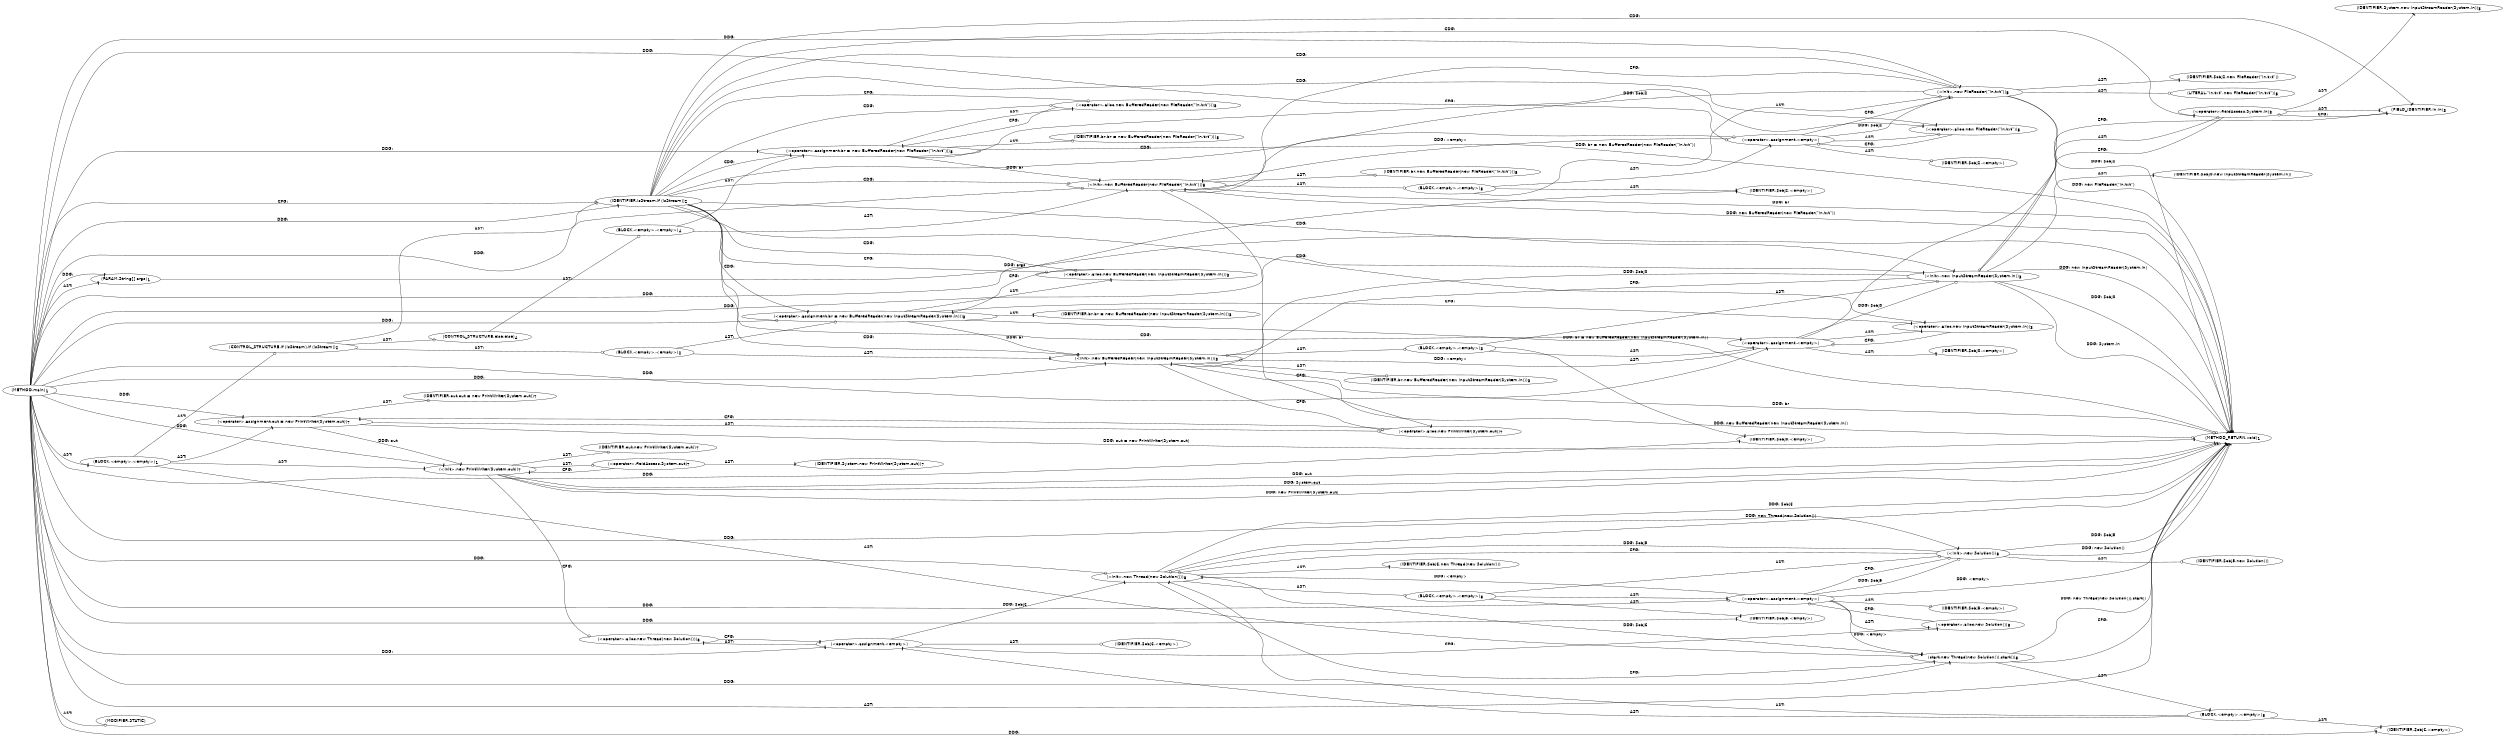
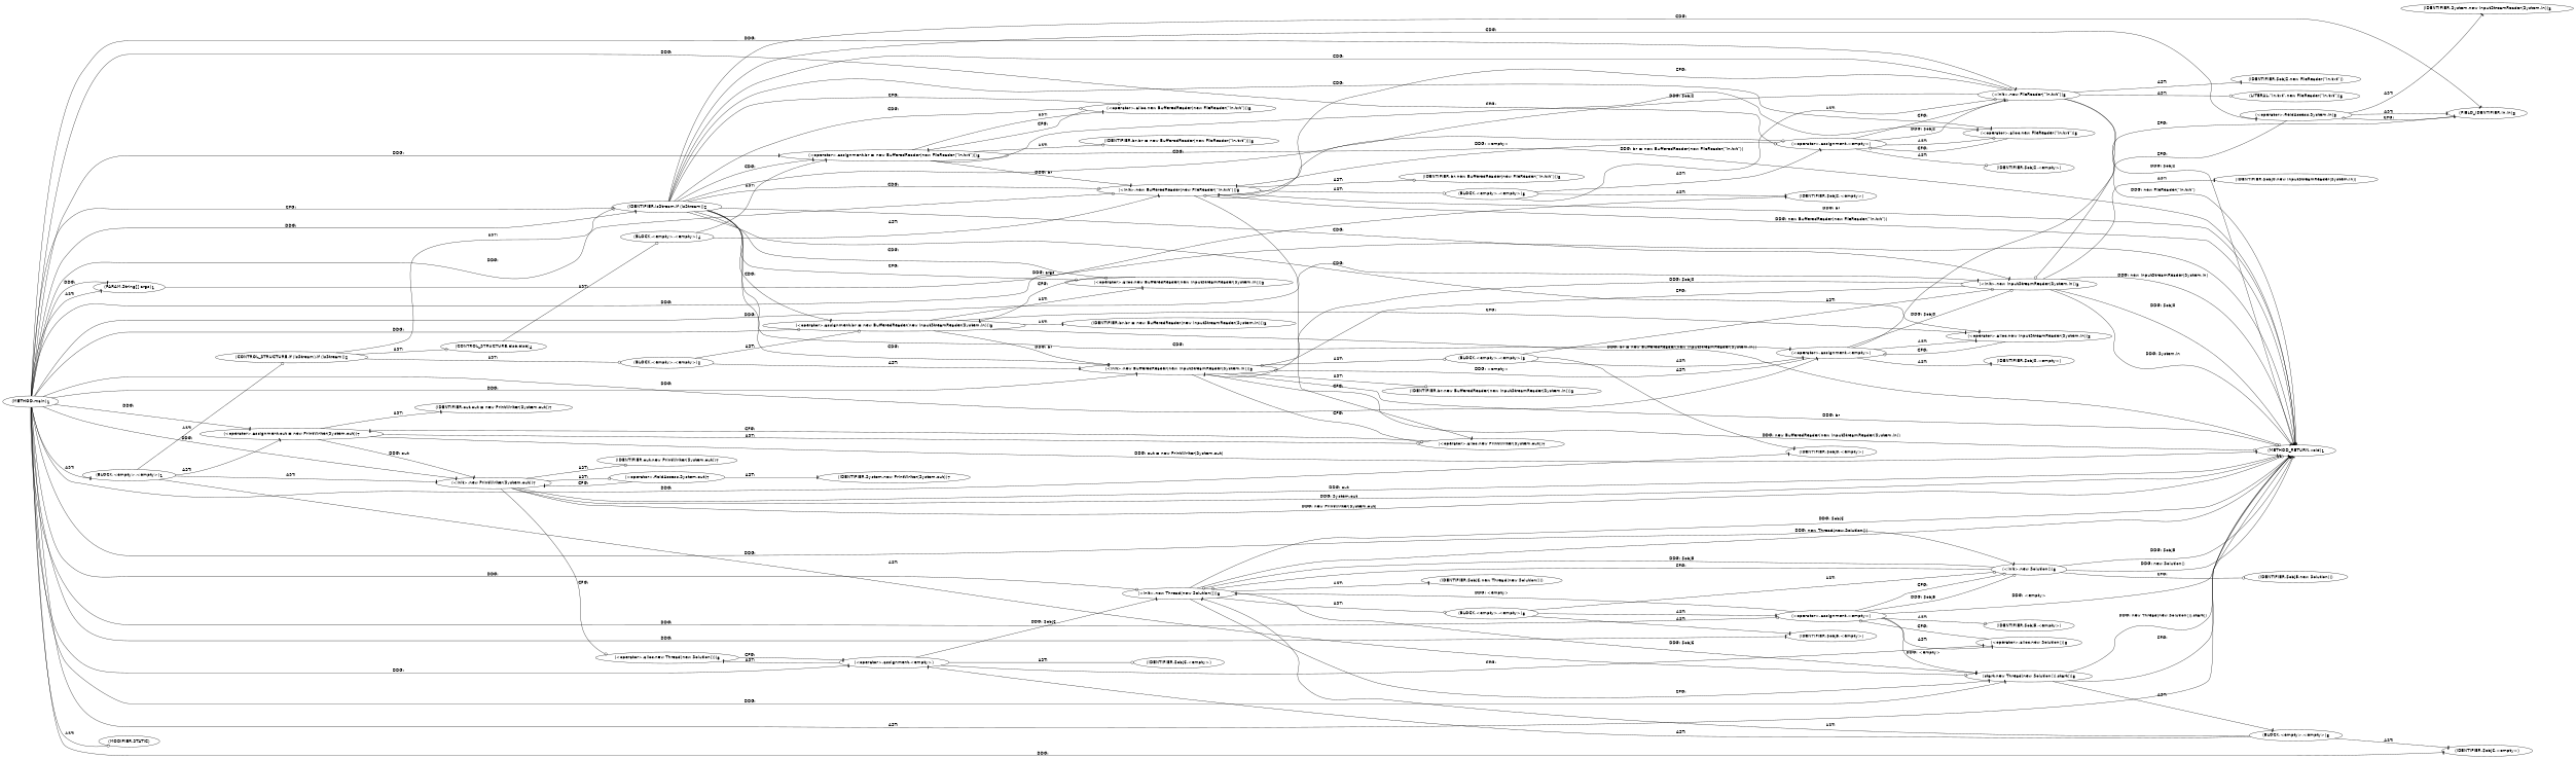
  digraph {
    fontname="DejaVu Sans"
    rankdir=LR
    node [fontname="DejaVu Sans"]
    edge [arrowhead=tee fontname="DejaVu Sans"]
    n1 [label=<(METHOD,main)<SUB>1</SUB>>]
    n2 [label=<(PARAM,String[] args)<SUB>1</SUB>>]
    n3 [label=<(BLOCK,&lt;empty&gt;,&lt;empty&gt;)<SUB>1</SUB>>]
    n4 [label=<(IDENTIFIER,isStream,if (isStream))<SUB>2</SUB>>]
    n5 [label=<(&lt;operator&gt;.assignment,br = new BufferedReader(new InputStreamReader(System.in)))<SUB>3</SUB>>]
    n6 [label=<(&lt;init&gt;,new BufferedReader(new InputStreamReader(System.in)))<SUB>3</SUB>>]
    n7 [label=<(&lt;operator&gt;.assignment,&lt;empty&gt;)>]
    n8 [label=<(&lt;init&gt;,new InputStreamReader(System.in))<SUB>3</SUB>>]
    n9 [label=<(IDENTIFIER,$obj0,&lt;empty&gt;)>]
    n10 [label=<(&lt;operator&gt;.assignment,br = new BufferedReader(new FileReader(&quot;in.txt&quot;)))<SUB>5</SUB>>]
    n11 [label=<(&lt;init&gt;,new BufferedReader(new FileReader(&quot;in.txt&quot;)))<SUB>5</SUB>>]
    n12 [label=<(&lt;operator&gt;.assignment,&lt;empty&gt;)>]
    n13 [label=<(&lt;init&gt;,new FileReader(&quot;in.txt&quot;))<SUB>5</SUB>>]
    n14 [label=<(IDENTIFIER,$obj2,&lt;empty&gt;)>]
    n15 [label=<(&lt;operator&gt;.assignment,out = new PrintWriter(System.out))<SUB>7</SUB>>]
    n16 [label=<(&lt;init&gt;,new PrintWriter(System.out))<SUB>7</SUB>>]
    n17 [label=<(start,new Thread(new Solution()).start())<SUB>8</SUB>>]
    n18 [label=<(&lt;operator&gt;.assignment,&lt;empty&gt;)>]
    n19 [label=<(&lt;init&gt;,new Thread(new Solution()))<SUB>8</SUB>>]
    n20 [label=<(&lt;operator&gt;.assignment,&lt;empty&gt;)>]
    n21 [label=<(&lt;init&gt;,new Solution())<SUB>8</SUB>>]
    n22 [label=<(IDENTIFIER,$obj5,&lt;empty&gt;)>]
    n23 [label=<(IDENTIFIER,$obj6,&lt;empty&gt;)>]
    n24 [label=<(MODIFIER,STATIC)>]
    n25 [label=<(METHOD_RETURN,void)<SUB>1</SUB>>]
    n26 [label=<(CONTROL_STRUCTURE,if (isStream),if (isStream))<SUB>2</SUB>>]
    n27 [label=<(&lt;operator&gt;.alloc,new BufferedReader(new InputStreamReader(System.in)))<SUB>3</SUB>>]
    n28 [label=<(&lt;operator&gt;.alloc,new InputStreamReader(System.in))<SUB>3</SUB>>]
    n29 [label=<(&lt;operator&gt;.fieldAccess,System.in)<SUB>3</SUB>>]
    n30 [label=<(FIELD_IDENTIFIER,in,in)<SUB>3</SUB>>]
    n31 [label=<(&lt;operator&gt;.alloc,new BufferedReader(new FileReader(&quot;in.txt&quot;)))<SUB>5</SUB>>]
    n32 [label=<(&lt;operator&gt;.alloc,new FileReader(&quot;in.txt&quot;))<SUB>5</SUB>>]
    n33 [label=<(IDENTIFIER,br,br = new BufferedReader(new InputStreamReader(System.in)))<SUB>3</SUB>>]
    n34 [label=<(IDENTIFIER,br,new BufferedReader(new InputStreamReader(System.in)))<SUB>3</SUB>>]
    n35 [label=<(BLOCK,&lt;empty&gt;,&lt;empty&gt;)<SUB>3</SUB>>]
    n36 [label=<(&lt;operator&gt;.alloc,new PrintWriter(System.out))<SUB>7</SUB>>]
    n37 [label=<(IDENTIFIER,$obj0,&lt;empty&gt;)>]
    n38 [label=<(IDENTIFIER,$obj0,new InputStreamReader(System.in))>]
    n39 [label=<(IDENTIFIER,br,br = new BufferedReader(new FileReader(&quot;in.txt&quot;)))<SUB>5</SUB>>]
    n40 [label=<(IDENTIFIER,br,new BufferedReader(new FileReader(&quot;in.txt&quot;)))<SUB>5</SUB>>]
    n41 [label=<(BLOCK,&lt;empty&gt;,&lt;empty&gt;)<SUB>5</SUB>>]
    n42 [label=<(IDENTIFIER,$obj2,&lt;empty&gt;)>]
    n43 [label=<(IDENTIFIER,$obj2,new FileReader(&quot;in.txt&quot;))>]
    n44 [label=<(LITERAL,&quot;in.txt&quot;,new FileReader(&quot;in.txt&quot;))<SUB>5</SUB>>]
    n45 [label=<(IDENTIFIER,out,out = new PrintWriter(System.out))<SUB>7</SUB>>]
    n46 [label=<(IDENTIFIER,out,new PrintWriter(System.out))<SUB>7</SUB>>]
    n47 [label=<(&lt;operator&gt;.fieldAccess,System.out)<SUB>7</SUB>>]
    n48 [label=<(&lt;operator&gt;.alloc,new Thread(new Solution()))<SUB>8</SUB>>]
    n49 [label=<(BLOCK,&lt;empty&gt;,&lt;empty&gt;)<SUB>8</SUB>>]
    n50 [label=<(IDENTIFIER,$obj6,&lt;empty&gt;)>]
    n51 [label=<(&lt;operator&gt;.alloc,new Solution())<SUB>8</SUB>>]
    n52 [label=<(IDENTIFIER,$obj6,new Thread(new Solution()))>]
    n53 [label=<(BLOCK,&lt;empty&gt;,&lt;empty&gt;)<SUB>8</SUB>>]
    n54 [label=<(IDENTIFIER,$obj5,&lt;empty&gt;)>]
    n55 [label=<(IDENTIFIER,$obj5,new Solution())>]
    n56 [label=<(BLOCK,&lt;empty&gt;,&lt;empty&gt;)<SUB>2</SUB>>]
    n57 [label=<(CONTROL_STRUCTURE,else,else)<SUB>4</SUB>>]
    n58 [label=<(BLOCK,&lt;empty&gt;,&lt;empty&gt;)<SUB>4</SUB>>]
    n59 [label=<(IDENTIFIER,System,new InputStreamReader(System.in))<SUB>3</SUB>>]
    n60 [label=<(IDENTIFIER,System,new PrintWriter(System.out))<SUB>7</SUB>>]
    n1 -> n2 [label="AST: "]
    n1 -> n2 [label="DDG: "]
    n1 -> n3 [label="AST: "]
    n1 -> n4 [arrowhead=odot label="CFG: "]
    n1 -> n4 [label="DDG: "]
    n1 -> n5 [arrowhead=odot label="DDG: "]
    n1 -> n6 [label="DDG: "]
    n1 -> n7 [label="DDG: "]
    n1 -> n8 [label="DDG: "]
    n1 -> n9 [label="DDG: "]
    n1 -> n10 [label="DDG: "]
    n1 -> n11 [arrowhead=odot label="DDG: "]
    n1 -> n12 [arrowhead=odot label="DDG: "]
    n1 -> n13 [label="DDG: "]
    n1 -> n14 [label="DDG: "]
    n1 -> n15 [label="DDG: "]
    n1 -> n16 [label="DDG: "]
    n1 -> n17 [label="DDG: "]
    n1 -> n18 [label="DDG: "]
    n1 -> n19 [arrowhead=odot label="DDG: "]
    n1 -> n20 [arrowhead=odot label="DDG: "]
    n1 -> n21 [label="DDG: "]
    n1 -> n22 [label="DDG: "]
    n1 -> n23 [label="DDG: "]
    n1 -> n24 [arrowhead=odot label="AST: "]
    n1 -> n25 [label="AST: "]
    n2 -> n25 [arrowhead=odot label="DDG: args"]
    n3 -> n15 [label="AST: "]
    n3 -> n16 [label="AST: "]
    n3 -> n17 [arrowhead=odot label="AST: "]
    n3 -> n26 [arrowhead=odot label="AST: "]
    n4 -> n5 [label="CDG: "]
    n4 -> n6 [label="CDG: "]
    n4 -> n7 [label="CDG: "]
    n4 -> n8 [label="CDG: "]
    n4 -> n10 [label="CDG: "]
    n4 -> n11 [arrowhead=odot label="CDG: "]
    n4 -> n12 [arrowhead=odot label="CDG: "]
    n4 -> n13 [arrowhead=odot label="CDG: "]
    n4 -> n27 [arrowhead=odot label="CFG: "]
    n4 -> n27 [arrowhead=odot label="CDG: "]
    n4 -> n28 [label="CDG: "]
    n4 -> n29 [label="CDG: "]
    n4 -> n30 [label="CDG: "]
    n4 -> n31 [arrowhead=odot label="CFG: "]
    n4 -> n31 [arrowhead=odot label="CDG: "]
    n4 -> n32 [label="CDG: "]
    n5 -> n6 [arrowhead=odot label="DDG: br"]
    n5 -> n25 [arrowhead=odot label="DDG: br = new BufferedReader(new InputStreamReader(System.in))"]
    n5 -> n27 [label="AST: "]
    n5 -> n28 [label="CFG: "]
    n5 -> n33 [label="AST: "]
    n6 -> n25 [arrowhead=odot label="DDG: br"]
    n6 -> n25 [arrowhead=odot label="DDG: new BufferedReader(new InputStreamReader(System.in))"]
    n6 -> n34 [arrowhead=odot label="AST: "]
    n6 -> n35 [arrowhead=odot label="AST: "]
    n6 -> n36 [arrowhead=odot label="CFG: "]
    n7 -> n6 [arrowhead=odot label="DDG: &lt;empty&gt;"]
    n7 -> n8 [arrowhead=odot label="DDG: $obj0"]
    n7 -> n28 [label="AST: "]
    n7 -> n30 [label="CFG: "]
    n7 -> n37 [label="AST: "]
    n8 -> n6 [arrowhead=odot label="CFG: "]
    n8 -> n6 [label="DDG: $obj0"]
    n8 -> n25 [arrowhead=odot label="DDG: $obj0"]
    n8 -> n25 [label="DDG: System.in"]
    n8 -> n25 [label="DDG: new InputStreamReader(System.in)"]
-   n8 -> n29 [arrowhead=odot label="AST: "]
    n8 -> n38 [label="AST: "]
    n10 -> n11 [label="DDG: br"]
    n10 -> n25 [arrowhead=odot label="DDG: br = new BufferedReader(new FileReader(&quot;in.txt&quot;))"]
    n10 -> n31 [label="AST: "]
    n10 -> n32 [label="CFG: "]
    n10 -> n39 [arrowhead=odot label="AST: "]
    n11 -> n25 [label="DDG: br"]
    n11 -> n25 [arrowhead=odot label="DDG: new BufferedReader(new FileReader(&quot;in.txt&quot;))"]
    n11 -> n36 [label="CFG: "]
    n11 -> n40 [arrowhead=odot label="AST: "]
    n11 -> n41 [arrowhead=odot label="AST: "]
    n12 -> n11 [label="DDG: &lt;empty&gt;"]
    n12 -> n13 [arrowhead=odot label="CFG: "]
    n12 -> n13 [label="DDG: $obj2"]
    n12 -> n32 [arrowhead=odot label="AST: "]
    n12 -> n42 [arrowhead=odot label="AST: "]
    n13 -> n11 [arrowhead=odot label="CFG: "]
    n13 -> n11 [label="DDG: $obj2"]
    n13 -> n25 [label="DDG: $obj2"]
    n13 -> n25 [arrowhead=odot label="DDG: new FileReader(&quot;in.txt&quot;)"]
    n13 -> n43 [label="AST: "]
    n13 -> n44 [arrowhead=odot label="AST: "]
    n15 -> n16 [label="DDG: out"]
    n15 -> n25 [label="DDG: out = new PrintWriter(System.out)"]
    n15 -> n36 [arrowhead=odot label="AST: "]
-   n15 -> n45 [arrowhead=odot label="AST: "]
+   n15 -> n45 [label="AST: "]
    n16 -> n25 [label="DDG: out"]
    n16 -> n25 [label="DDG: System.out"]
    n16 -> n25 [arrowhead=odot label="DDG: new PrintWriter(System.out)"]
    n16 -> n46 [arrowhead=odot label="AST: "]
    n16 -> n47 [arrowhead=odot label="AST: "]
    n16 -> n48 [arrowhead=odot label="CFG: "]
    n17 -> n25 [label="CFG: "]
    n17 -> n25 [label="DDG: new Thread(new Solution()).start()"]
    n17 -> n49 [label="AST: "]
    n18 -> n19 [label="DDG: $obj6"]
    n18 -> n48 [label="AST: "]
    n18 -> n50 [arrowhead=odot label="AST: "]
    n18 -> n51 [label="CFG: "]
    n19 -> n17 [label="CFG: "]
    n19 -> n17 [label="DDG: $obj6"]
    n19 -> n25 [label="DDG: $obj6"]
    n19 -> n25 [label="DDG: new Thread(new Solution())"]
    n19 -> n52 [label="AST: "]
    n19 -> n53 [arrowhead=odot label="AST: "]
    n20 -> n17 [label="DDG: &lt;empty&gt;"]
    n20 -> n19 [label="DDG: &lt;empty&gt;"]
    n20 -> n21 [arrowhead=odot label="CFG: "]
    n20 -> n21 [arrowhead=odot label="DDG: $obj5"]
    n20 -> n25 [label="DDG: &lt;empty&gt;"]
    n20 -> n51 [label="AST: "]
    n20 -> n54 [arrowhead=odot label="AST: "]
    n21 -> n19 [arrowhead=odot label="CFG: "]
    n21 -> n19 [arrowhead=odot label="DDG: $obj5"]
    n21 -> n25 [arrowhead=odot label="DDG: $obj5"]
    n21 -> n25 [label="DDG: new Solution()"]
-   n21 -> n55 [arrowhead=odot label="AST: "]
+   n21 -> n55 [arrowhead=odot label="CFG: "]
    n26 -> n4 [arrowhead=odot label="AST: "]
    n26 -> n56 [arrowhead=odot label="AST: "]
    n26 -> n57 [arrowhead=odot label="AST: "]
    n27 -> n5 [label="CFG: "]
    n28 -> n7 [arrowhead=odot label="CFG: "]
    n29 -> n8 [arrowhead=odot label="CFG: "]
    n29 -> n30 [label="AST: "]
    n29 -> n59 [label="AST: "]
    n30 -> n29 [arrowhead=odot label="CFG: "]
    n31 -> n10 [label="CFG: "]
    n32 -> n12 [arrowhead=odot label="CFG: "]
    n35 -> n7 [label="AST: "]
    n35 -> n8 [arrowhead=odot label="AST: "]
    n35 -> n9 [label="AST: "]
    n36 -> n15 [label="CFG: "]
    n41 -> n12 [label="AST: "]
    n41 -> n13 [arrowhead=odot label="AST: "]
    n41 -> n14 [label="AST: "]
    n47 -> n16 [label="CFG: "]
    n47 -> n60 [label="AST: "]
    n48 -> n18 [label="CFG: "]
    n49 -> n18 [label="AST: "]
    n49 -> n19 [label="AST: "]
    n49 -> n23 [label="AST: "]
    n51 -> n20 [arrowhead=odot label="CFG: "]
    n53 -> n20 [label="AST: "]
    n53 -> n21 [arrowhead=odot label="AST: "]
    n53 -> n22 [label="AST: "]
    n56 -> n5 [arrowhead=odot label="AST: "]
    n56 -> n6 [label="AST: "]
    n57 -> n58 [arrowhead=odot label="AST: "]
    n58 -> n10 [label="AST: "]
    n58 -> n11 [label="AST: "]
  }
